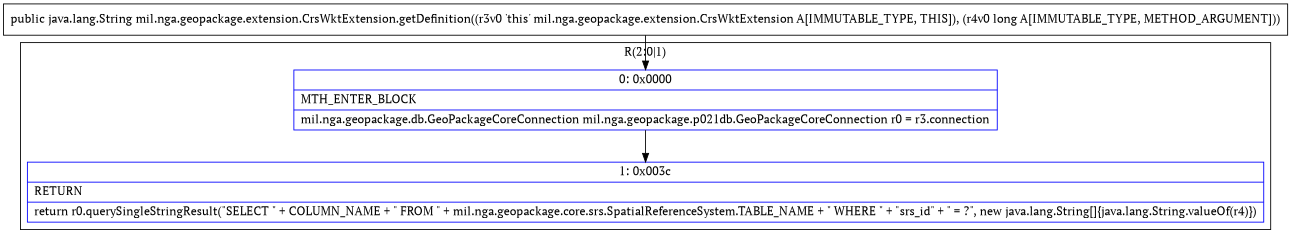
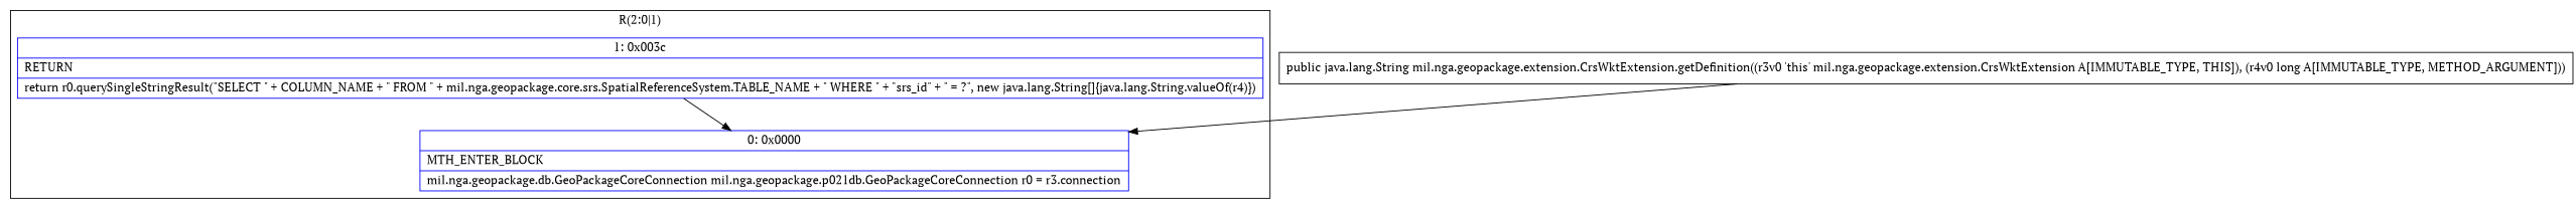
  digraph {
    fontname="PT Serif"
    node [color=blue shape=record fontname="PT Serif"]
    edge [fontname="PT Serif"]
    n1 [label="{0\:\ 0x0000|MTH_ENTER_BLOCK\l|mil.nga.geopackage.db.GeoPackageCoreConnection mil.nga.geopackage.p021db.GeoPackageCoreConnection r0 = r3.connection\l}"]
    n2 [label="{1\:\ 0x003c|RETURN\l|return r0.querySingleStringResult(\"SELECT \" + COLUMN_NAME + \" FROM \" + mil.nga.geopackage.core.srs.SpatialReferenceSystem.TABLE_NAME + \" WHERE \" + \"srs_id\" + \" = ?\", new java.lang.String[]\{java.lang.String.valueOf(r4)\})\l}"]
    n3 [label="{public java.lang.String mil.nga.geopackage.extension.CrsWktExtension.getDefinition((r3v0 'this' mil.nga.geopackage.extension.CrsWktExtension A[IMMUTABLE_TYPE, THIS]), (r4v0 long A[IMMUTABLE_TYPE, METHOD_ARGUMENT])) }" color=""]
    subgraph cluster_1 {
      label="R(2:0|1)"
      n1
      n2
    }
-   n1 -> n2
+   n2 -> n1
    n3 -> n1
  }
